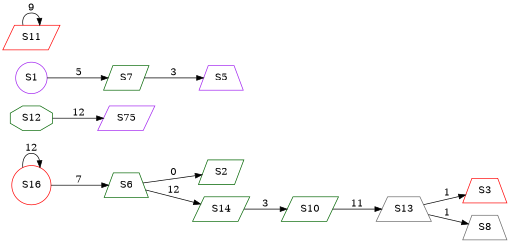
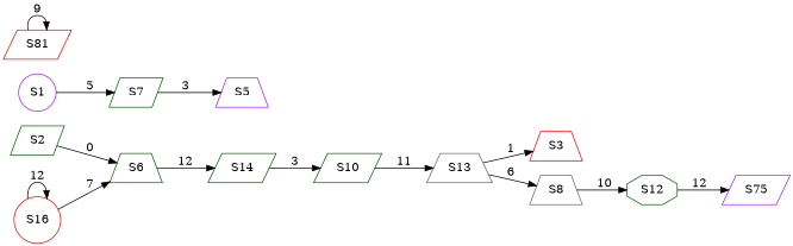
  strict digraph {
    rankdir=LR
    node [color=darkgreen shape=parallelogram]
    S2
    S6 [shape=trapezium]
    S14
    S10
    S13 [color=gray40 shape=trapezium]
    S3 [color=red shape=trapezium]
    S8 [color=gray40 shape=trapezium]
    S12 [shape=octagon]
    S7
    S5 [color=purple shape=trapezium]
    S16 [color=red shape=circle]
    S1 [color=purple shape=circle]
    n13 [color=purple label=S75]
-   S11 [color=red]
-   S6 -> S2 [label=0]
+   S11 [color=red label=S81]
+   S2 -> S6 [label=0]
    S6 -> S14 [label=12]
    S14 -> S10 [label=3]
    S10 -> S13 [label=11]
    S13 -> S3 [label=1]
-   S13 -> S8 [label=1]
+   S13 -> S8 [label=6]
+   S8 -> S12 [label=10]
    S12 -> n13 [label=12]
    S7 -> S5 [label=3]
    S16 -> S6 [label=7]
    S16 -> S16 [label=12]
    S1 -> S7 [label=5]
    S11 -> S11 [label=9]
  }
